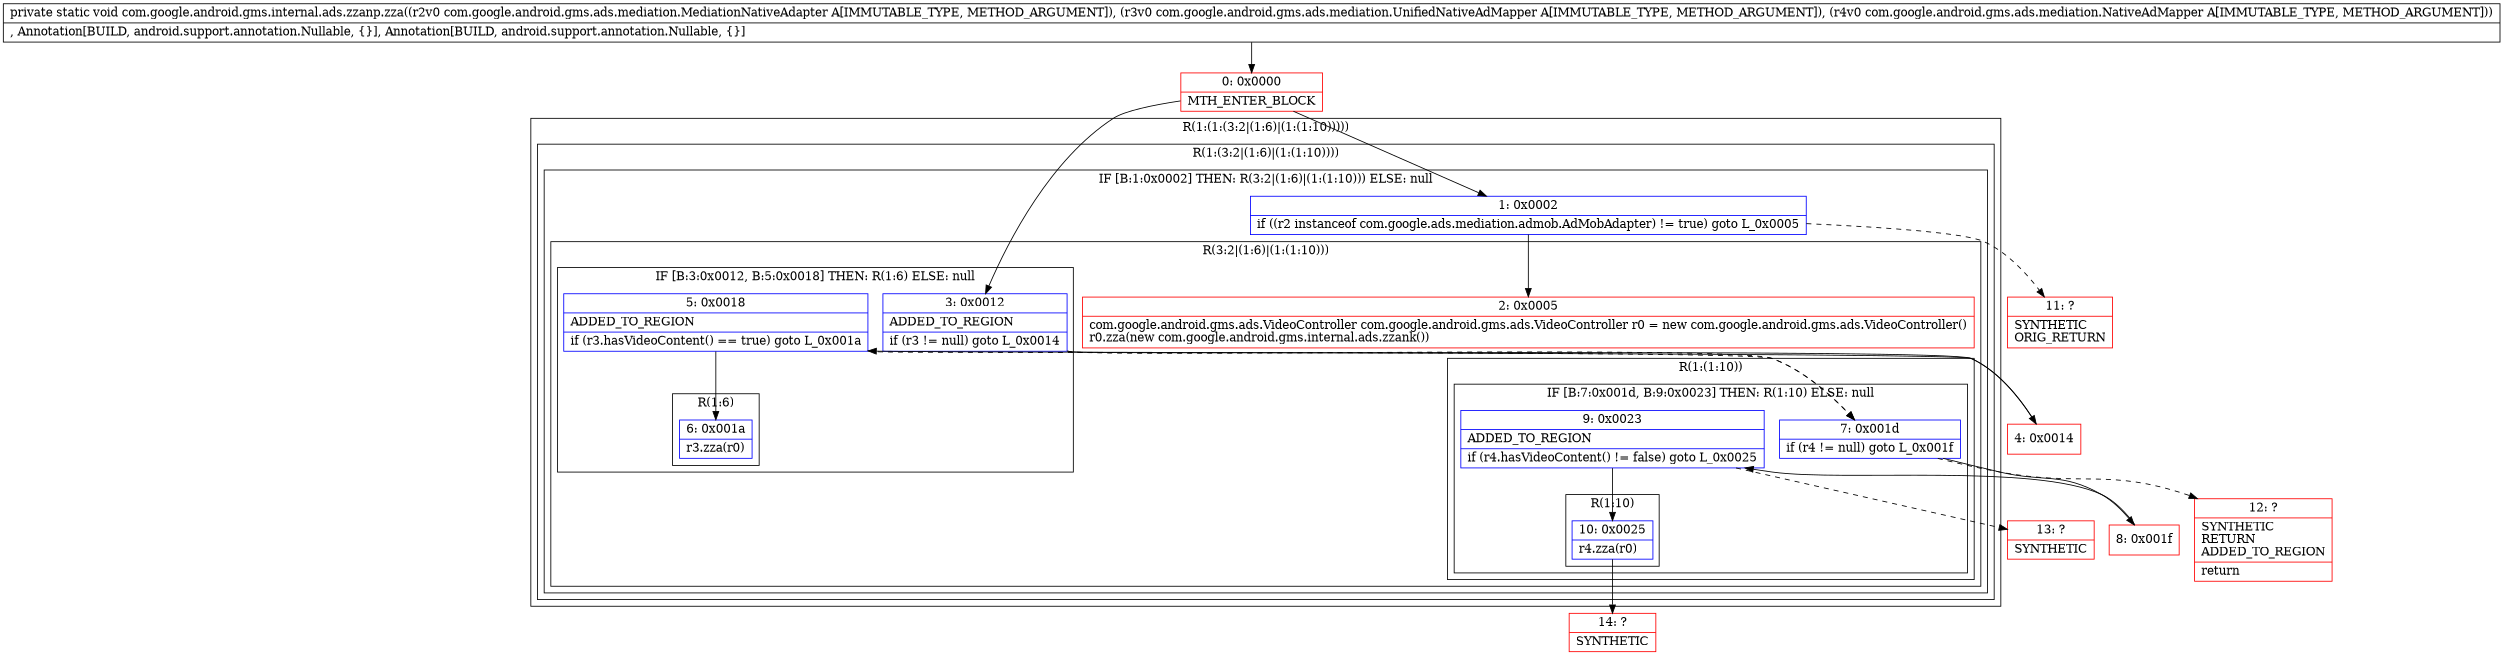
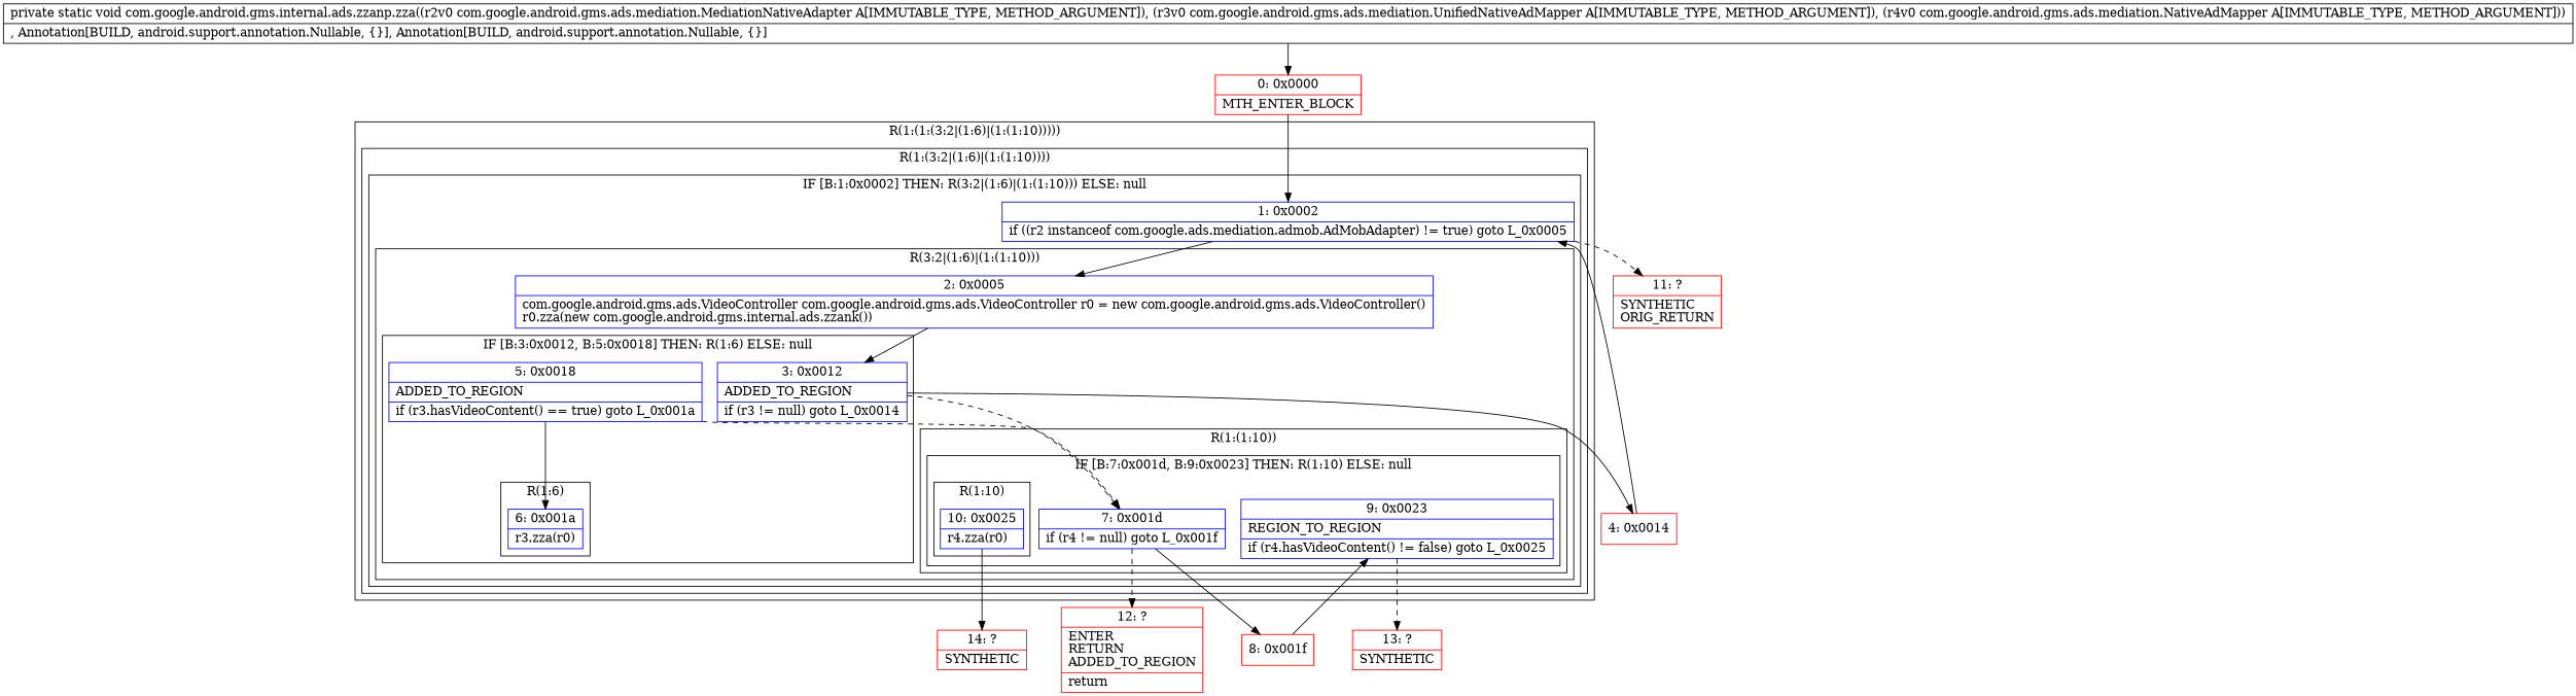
  digraph {
    node [color=blue shape=record]
    n1 [label="{6\:\ 0x001a|r3.zza(r0)\l}"]
    n2 [label="{3\:\ 0x0012|ADDED_TO_REGION\l|if (r3 != null) goto L_0x0014\l}"]
    n3 [label="{5\:\ 0x0018|ADDED_TO_REGION\l|if (r3.hasVideoContent() == true) goto L_0x001a\l}"]
    n4 [label="{10\:\ 0x0025|r4.zza(r0)\l}"]
    n5 [label="{7\:\ 0x001d|if (r4 != null) goto L_0x001f\l}"]
-   n6 [label="{9\:\ 0x0023|ADDED_TO_REGION\l|if (r4.hasVideoContent() != false) goto L_0x0025\l}"]
-   n7 [color=red label="{2\:\ 0x0005|com.google.android.gms.ads.VideoController com.google.android.gms.ads.VideoController r0 = new com.google.android.gms.ads.VideoController()\lr0.zza(new com.google.android.gms.internal.ads.zzank())\l}"]
+   n6 [label="{9\:\ 0x0023|REGION_TO_REGION\l|if (r4.hasVideoContent() != false) goto L_0x0025\l}"]
+   n7 [label="{2\:\ 0x0005|com.google.android.gms.ads.VideoController com.google.android.gms.ads.VideoController r0 = new com.google.android.gms.ads.VideoController()\lr0.zza(new com.google.android.gms.internal.ads.zzank())\l}"]
    n8 [label="{1\:\ 0x0002|if ((r2 instanceof com.google.ads.mediation.admob.AdMobAdapter) != true) goto L_0x0005\l}"]
    n9 [color=red label="{4\:\ 0x0014}"]
    n10 [color=red label="{14\:\ ?|SYNTHETIC\l}"]
    n11 [color=red label="{8\:\ 0x001f}"]
-   n12 [color=red label="{12\:\ ?|SYNTHETIC\lRETURN\lADDED_TO_REGION\l|return\l}"]
+   n12 [color=red label="{12\:\ ?|ENTER\lRETURN\lADDED_TO_REGION\l|return\l}"]
    n13 [color=red label="{13\:\ ?|SYNTHETIC\l}"]
    n14 [color=red label="{11\:\ ?|SYNTHETIC\lORIG_RETURN\l}"]
    n15 [color=red label="{0\:\ 0x0000|MTH_ENTER_BLOCK\l}"]
    n16 [label="{private static void com.google.android.gms.internal.ads.zzanp.zza((r2v0 com.google.android.gms.ads.mediation.MediationNativeAdapter A[IMMUTABLE_TYPE, METHOD_ARGUMENT]), (r3v0 com.google.android.gms.ads.mediation.UnifiedNativeAdMapper A[IMMUTABLE_TYPE, METHOD_ARGUMENT]), (r4v0 com.google.android.gms.ads.mediation.NativeAdMapper A[IMMUTABLE_TYPE, METHOD_ARGUMENT]))  | , Annotation[BUILD, android.support.annotation.Nullable, \{\}], Annotation[BUILD, android.support.annotation.Nullable, \{\}]\l}" color=""]
    subgraph cluster_1 {
      label="R(1:(1:(3:2|(1:6)|(1:(1:10)))))"
      subgraph cluster_2 {
        label="R(1:(3:2|(1:6)|(1:(1:10))))"
        subgraph cluster_3 {
          label="IF [B:1:0x0002] THEN: R(3:2|(1:6)|(1:(1:10))) ELSE: null"
          n8
          subgraph cluster_4 {
            label="R(3:2|(1:6)|(1:(1:10)))"
            n7
            subgraph cluster_5 {
              label="IF [B:3:0x0012, B:5:0x0018] THEN: R(1:6) ELSE: null"
              n2
              n3
              subgraph cluster_6 {
                label="R(1:6)"
                n1
              }
            }
            subgraph cluster_7 {
              label="R(1:(1:10))"
              subgraph cluster_8 {
                label="IF [B:7:0x001d, B:9:0x0023] THEN: R(1:10) ELSE: null"
                n5
                n6
                subgraph cluster_9 {
                  label="R(1:10)"
                  n4
                }
              }
            }
          }
        }
      }
    }
    n2 -> n5 [style=dashed]
    n2 -> n9
    n3 -> n1
    n3 -> n5 [style=dashed]
    n4 -> n10
    n5 -> n11
    n5 -> n12 [style=dashed]
-   n6 -> n4
    n6 -> n13 [style=dashed]
-   n15 -> n2
+   n7 -> n2
    n8 -> n7
    n8 -> n14 [style=dashed]
-   n9 -> n3
+   n9 -> n8
    n11 -> n6
    n15 -> n8
    n16 -> n15
  }
